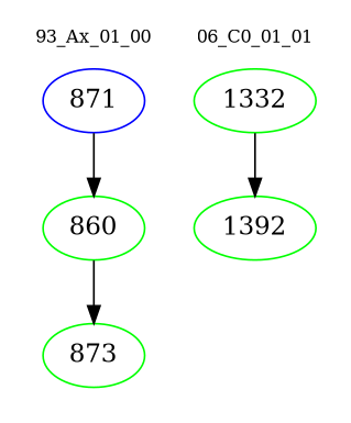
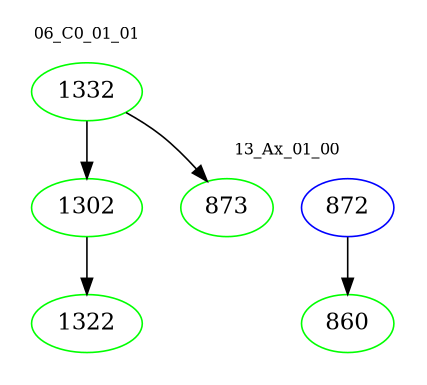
  digraph {
    node [color=green]
    edge [color=black]
-   n1 [color=blue label=871]
+   n1 [color=blue label=872]
    n2 [label=860]
    n3 [label=873]
    n4 [label=1332]
-   n5 [label=1392]
+   n5 [label=1302]
+   n6 [label=1322]
    subgraph cluster_1 {
      color=white
      fontsize=10
-     label="93_Ax_01_00"
+     label="13_Ax_01_00"
      n1
      n2
      n3
    }
    subgraph cluster_2 {
      color=white
      fontsize=10
      label="06_C0_01_01"
      n4
      n5
+     n6
    }
    n1 -> n2
-   n2 -> n3
+   n4 -> n3
    n4 -> n5
+   n5 -> n6
  }
